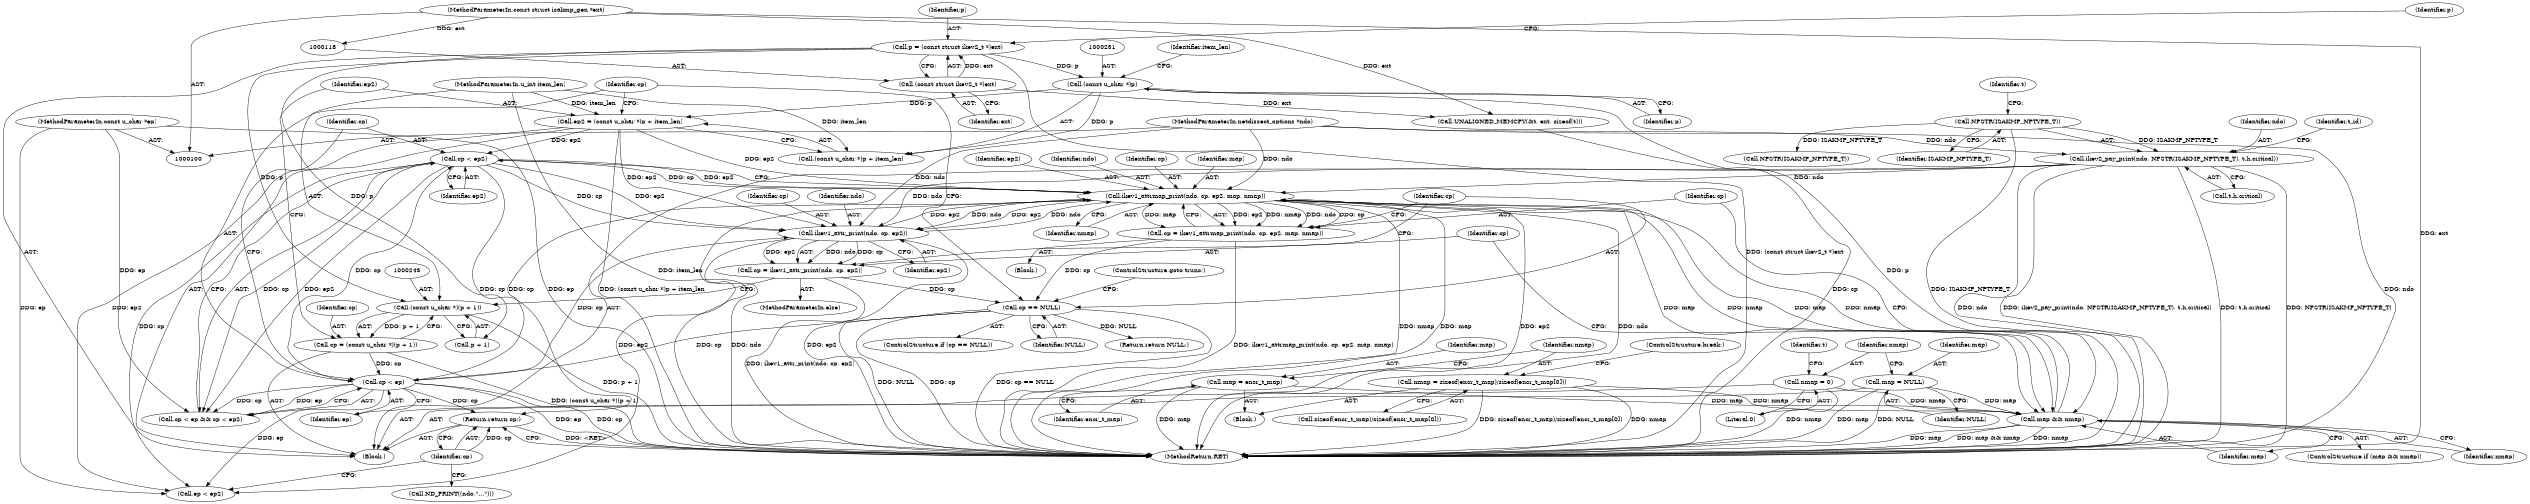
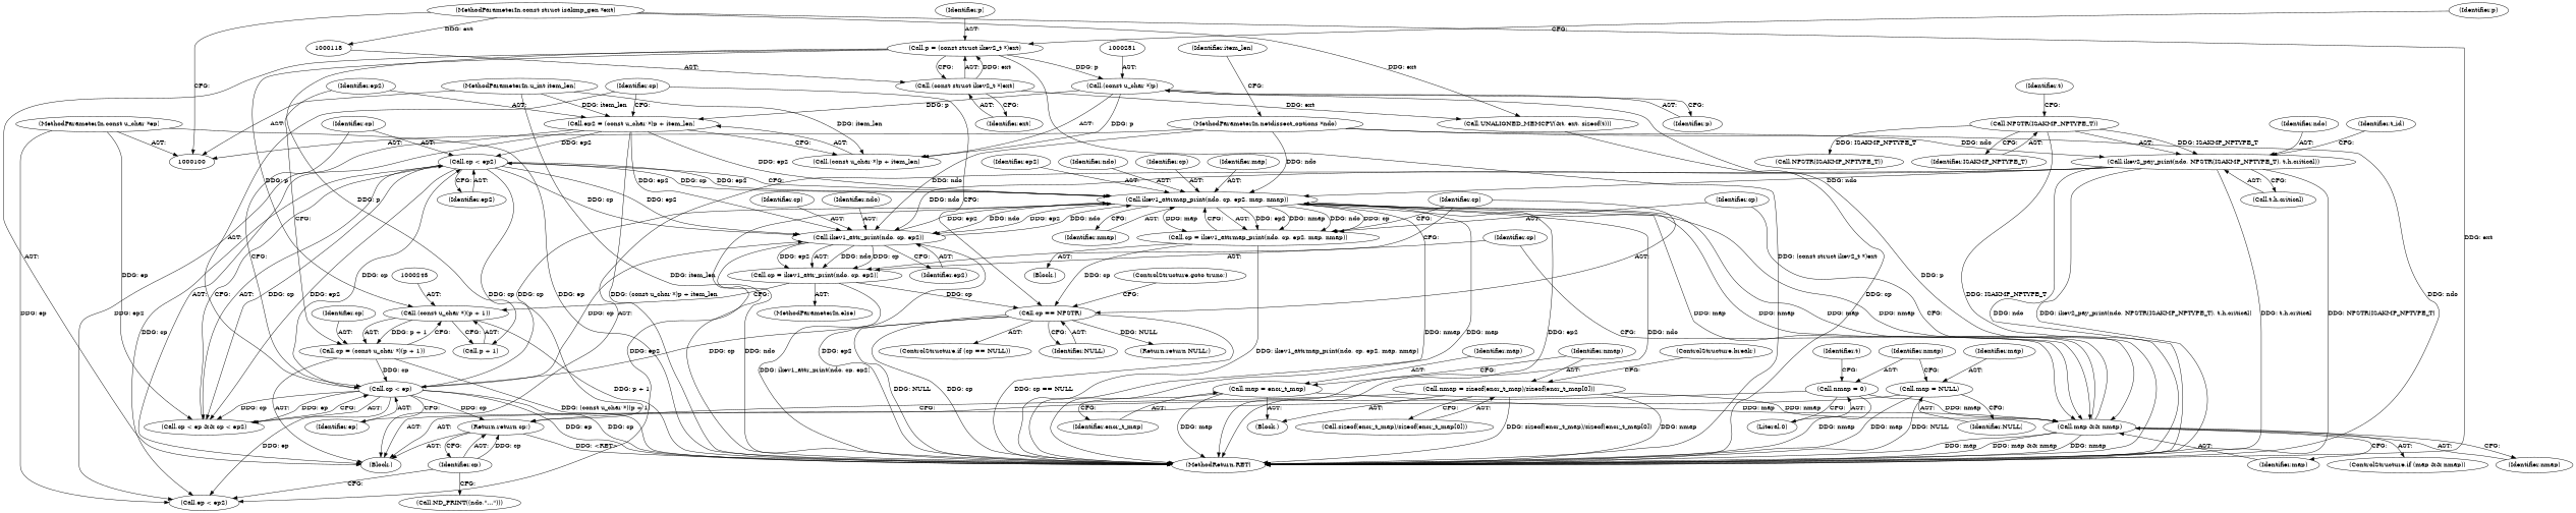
  digraph {
    n1 [label="(Return,return cp;)"]
    n2 [label="(Identifier,cp)"]
    n3 [label="(MethodReturn,RET)"]
    n4 [label="(Block,)"]
    n5 [label="(Call,ND_PRINT((ndo,\"...\")))"]
    n6 [label="(Call,ep < ep2)"]
    n7 [label="(Call,cp < ep2)"]
    n8 [label="(Call,ikev1_attrmap_print(ndo, cp, ep2, map, nmap))"]
    n9 [label="(Call,ikev1_attr_print(ndo, cp, ep2))"]
    n10 [label="(Call,cp < ep && cp < ep2)"]
    n11 [label="(Identifier,ep2)"]
    n12 [label="(Call,cp = ikev1_attrmap_print(ndo, cp, ep2, map, nmap))"]
    n13 [label="(Call,map && nmap)"]
    n14 [label="(Identifier,nmap)"]
    n15 [label="(Call,cp = ikev1_attr_print(ndo, cp, ep2))"]
    n16 [label="(Identifier,ep2)"]
    n17 [label="(Call,cp < ep)"]
    n18 [label="(Identifier,ep)"]
-   n19 [label="(Call,cp == NULL)"]
+   n19 [label="(Call,cp == NPSTR)"]
    n20 [label="(Return,return NULL;)"]
    n21 [label="(ControlStructure,if (cp == NULL))"]
    n22 [label="(Identifier,NULL)"]
    n23 [label="(Block,)"]
    n24 [label="(Identifier,map)"]
    n25 [label="(ControlStructure,if (map && nmap))"]
    n26 [label="(Identifier,nmap)"]
    n27 [label="(Call,ikev2_pay_print(ndo, NPSTR(ISAKMP_NPTYPE_T), t.h.critical))"]
    n28 [label="(Call,t.h.critical)"]
    n29 [label="(MethodParameterIn,netdissect_options *ndo)"]
    1000100
    n31 [label="(Call,NPSTR(ISAKMP_NPTYPE_T))"]
    n32 [label="(Call,NPSTR(ISAKMP_NPTYPE_T))"]
    n33 [label="(Identifier,ISAKMP_NPTYPE_T)"]
    n34 [label="(Call,(const u_char *)(p + 1))"]
    n35 [label="(MethodParameterIn,else)"]
    n36 [label="(Call,ep2 = (const u_char *)p + item_len)"]
    n37 [label="(Call,(const u_char *)p + item_len)"]
    n38 [label="(Call,(const u_char *)p)"]
    n39 [label="(Identifier,p)"]
    n40 [label="(Call,p = (const struct ikev2_t *)ext)"]
    n41 [label="(Call,(const struct ikev2_t *)ext)"]
    n42 [label="(Call,p + 1)"]
    n43 [label="(Call,UNALIGNED_MEMCPY(&t, ext, sizeof(t)))"]
    n44 [label="(Identifier,ext)"]
    n45 [label="(Call,cp = (const u_char *)(p + 1))"]
    n46 [label="(MethodParameterIn,const struct isakmp_gen *ext)"]
    1000118
    n48 [label="(MethodParameterIn,u_int item_len)"]
    n49 [label="(Call,map = NULL)"]
    n50 [label="(Identifier,NULL)"]
    n51 [label="(Call,map = encr_t_map)"]
    n52 [label="(Block,)"]
    n53 [label="(Identifier,encr_t_map)"]
    n54 [label="(Call,nmap = 0)"]
    n55 [label="(Literal,0)"]
    n56 [label="(Call,nmap = sizeof(encr_t_map)/sizeof(encr_t_map[0]))"]
    n57 [label="(Call,sizeof(encr_t_map)/sizeof(encr_t_map[0]))"]
    n58 [label="(MethodParameterIn,const u_char *ep)"]
    n59 [label="(Identifier,cp)"]
    n60 [label="(Identifier,ep2)"]
    n61 [label="(Identifier,ndo)"]
    n62 [label="(Identifier,map)"]
    n63 [label="(Identifier,p)"]
    n64 [label="(Identifier,cp)"]
    n65 [label="(Identifier,map)"]
    n66 [label="(ControlStructure,goto trunc;)"]
    n67 [label="(Identifier,ep2)"]
    n68 [label="(Identifier,cp)"]
    n69 [label="(Identifier,cp)"]
    n70 [label="(Identifier,cp)"]
    n71 [label="(Identifier,p)"]
    n72 [label="(Identifier,cp)"]
    n73 [label="(Identifier,ndo)"]
    n74 [label="(Identifier,nmap)"]
    n75 [label="(Identifier,cp)"]
    n76 [label="(Identifier,item_len)"]
    n77 [label="(Identifier,map)"]
    n78 [label="(Identifier,ndo)"]
    n79 [label="(Identifier,t)"]
    n80 [label="(Identifier,cp)"]
    n81 [label="(Identifier,t_id)"]
    n82 [label="(Identifier,nmap)"]
    n83 [label="(Identifier,t)"]
    n84 [label="(ControlStructure,break;)"]
    1000251
    1000243
    n1 -> n2 [label="CFG: "]
    n1 -> n3 [label="DDG: <RET>"]
    n1 -> n4 [label="AST: "]
    n2 -> n1 [label="AST: "]
    n2 -> n1 [label="DDG: cp"]
    n2 -> n5 [label="CFG: "]
    n2 -> n6 [label="CFG: "]
-   n3 -> n1 [label="CFG: "]
+   n56 -> n1 [label="CFG: "]
    n7 -> n1 [label="DDG: cp"]
    n7 -> n6 [label="DDG: cp"]
    n7 -> n8 [label="DDG: cp"]
    n7 -> n8 [label="DDG: ep2"]
    n7 -> n9 [label="DDG: cp"]
    n7 -> n9 [label="DDG: ep2"]
    n7 -> n10 [label="AST: "]
    n7 -> n10 [label="DDG: cp"]
    n7 -> n10 [label="DDG: ep2"]
    n7 -> n11 [label="CFG: "]
    n8 -> n3 [label="DDG: nmap"]
    n8 -> n3 [label="DDG: map"]
    n8 -> n3 [label="DDG: ep2"]
    n8 -> n3 [label="DDG: ndo"]
    n8 -> n6 [label="DDG: ep2"]
    n8 -> n7 [label="CFG: "]
    n8 -> n9 [label="DDG: ndo"]
    n8 -> n9 [label="DDG: ep2"]
    n8 -> n12 [label="AST: "]
    n8 -> n12 [label="DDG: ep2"]
    n8 -> n12 [label="DDG: nmap"]
    n8 -> n12 [label="DDG: ndo"]
    n8 -> n12 [label="DDG: cp"]
    n8 -> n12 [label="DDG: map"]
    n8 -> n13 [label="DDG: map"]
    n8 -> n13 [label="DDG: nmap"]
    n8 -> n14 [label="CFG: "]
    n9 -> n3 [label="DDG: ep2"]
    n9 -> n3 [label="DDG: ndo"]
    n9 -> n8 [label="DDG: ndo"]
    n9 -> n8 [label="DDG: ep2"]
    n9 -> n15 [label="AST: "]
    n9 -> n15 [label="DDG: ndo"]
    n9 -> n15 [label="DDG: cp"]
    n9 -> n15 [label="DDG: ep2"]
    n9 -> n16 [label="CFG: "]
    n10 -> n7 [label="CFG: "]
    n10 -> n17 [label="CFG: "]
    n11 -> n7 [label="AST: "]
    n12 -> n3 [label="DDG: ikev1_attrmap_print(ndo, cp, ep2, map, nmap)"]
    n12 -> n8 [label="CFG: "]
    n12 -> n19 [label="DDG: cp"]
    n12 -> n23 [label="AST: "]
    n13 -> n3 [label="DDG: map"]
    n13 -> n3 [label="DDG: map && nmap"]
    n13 -> n3 [label="DDG: nmap"]
    n13 -> n8 [label="DDG: map"]
    n13 -> n8 [label="DDG: nmap"]
    n13 -> n24 [label="CFG: "]
    n13 -> n25 [label="AST: "]
    n13 -> n26 [label="CFG: "]
    n14 -> n8 [label="AST: "]
    n15 -> n3 [label="DDG: ikev1_attr_print(ndo, cp, ep2)"]
    n15 -> n19 [label="DDG: cp"]
    n15 -> n34 [label="CFG: "]
    n15 -> n35 [label="AST: "]
    n16 -> n9 [label="AST: "]
    n17 -> n1 [label="DDG: cp"]
    n17 -> n3 [label="DDG: ep"]
    n17 -> n3 [label="DDG: cp"]
    n17 -> n6 [label="DDG: ep"]
    n17 -> n7 [label="DDG: cp"]
    n17 -> n8 [label="DDG: cp"]
    n17 -> n9 [label="DDG: cp"]
    n17 -> n10 [label="AST: "]
    n17 -> n10 [label="DDG: cp"]
    n17 -> n10 [label="DDG: ep"]
    n17 -> n18 [label="CFG: "]
    n18 -> n17 [label="AST: "]
    n19 -> n3 [label="DDG: NULL"]
    n19 -> n3 [label="DDG: cp"]
    n19 -> n3 [label="DDG: cp == NULL"]
    n19 -> n17 [label="DDG: cp"]
    n19 -> n20 [label="DDG: NULL"]
    n19 -> n21 [label="AST: "]
    n19 -> n22 [label="CFG: "]
    n22 -> n19 [label="AST: "]
    n24 -> n13 [label="AST: "]
    n26 -> n13 [label="AST: "]
    n27 -> n3 [label="DDG: ndo"]
    n27 -> n3 [label="DDG: ikev2_pay_print(ndo, NPSTR(ISAKMP_NPTYPE_T), t.h.critical)"]
    n27 -> n3 [label="DDG: t.h.critical"]
    n27 -> n3 [label="DDG: NPSTR(ISAKMP_NPTYPE_T)"]
    n27 -> n4 [label="AST: "]
    n27 -> n8 [label="DDG: ndo"]
    n27 -> n9 [label="DDG: ndo"]
    n27 -> n28 [label="CFG: "]
    n28 -> n27 [label="AST: "]
    n29 -> n3 [label="DDG: ndo"]
    n29 -> n8 [label="DDG: ndo"]
    n29 -> n9 [label="DDG: ndo"]
    n29 -> n27 [label="DDG: ndo"]
    n29 -> 1000100 [label="AST: "]
    n31 -> n3 [label="DDG: ISAKMP_NPTYPE_T"]
    n31 -> n27 [label="AST: "]
    n31 -> n27 [label="DDG: ISAKMP_NPTYPE_T"]
    n31 -> n32 [label="DDG: ISAKMP_NPTYPE_T"]
    n31 -> n33 [label="CFG: "]
    n33 -> n31 [label="AST: "]
    n34 -> n3 [label="DDG: p + 1"]
    n34 -> n42 [label="CFG: "]
    n34 -> n45 [label="AST: "]
    n34 -> n45 [label="DDG: p + 1"]
    n36 -> n3 [label="DDG: (const u_char *)p + item_len"]
    n36 -> n4 [label="AST: "]
    n36 -> n6 [label="DDG: ep2"]
    n36 -> n7 [label="DDG: ep2"]
    n36 -> n8 [label="DDG: ep2"]
    n36 -> n9 [label="DDG: ep2"]
    n36 -> n37 [label="CFG: "]
    n37 -> n36 [label="AST: "]
    n38 -> n3 [label="DDG: p"]
    n38 -> n36 [label="DDG: p"]
    n38 -> n37 [label="AST: "]
    n38 -> n37 [label="DDG: p"]
    n38 -> n39 [label="CFG: "]
    n39 -> n38 [label="AST: "]
    n40 -> n3 [label="DDG: (const struct ikev2_t *)ext"]
    n40 -> n4 [label="AST: "]
    n40 -> n34 [label="DDG: p"]
    n40 -> n38 [label="DDG: p"]
    n40 -> n41 [label="CFG: "]
    n40 -> n42 [label="DDG: p"]
    n41 -> n40 [label="AST: "]
    n41 -> n40 [label="DDG: ext"]
    n41 -> n43 [label="DDG: ext"]
    n41 -> n44 [label="CFG: "]
    n42 -> n34 [label="AST: "]
    n43 -> n3 [label="DDG: cp"]
    n44 -> n41 [label="AST: "]
    n45 -> n3 [label="DDG: (const u_char *)(p + 1)"]
    n45 -> n4 [label="AST: "]
    n45 -> n17 [label="DDG: cp"]
    n45 -> n34 [label="CFG: "]
    n46 -> n3 [label="DDG: ext"]
-   n46 -> 1000100 [label="AST: "]
+   n46 -> 1000100 [label="CFG: "]
    n46 -> n43 [label="DDG: ext"]
    n46 -> 1000118 [label="DDG: ext"]
    1000118 -> n41 [label="AST: "]
    n48 -> n3 [label="DDG: item_len"]
-   n48 -> n34 [label="AST: "]
+   n48 -> 1000100 [label="AST: "]
    n48 -> n36 [label="DDG: item_len"]
    n48 -> n37 [label="DDG: item_len"]
    n49 -> n3 [label="DDG: map"]
    n49 -> n3 [label="DDG: NULL"]
    n49 -> n4 [label="AST: "]
-   n49 -> n13 [label="DDG: map"]
    n49 -> n50 [label="CFG: "]
    n50 -> n49 [label="AST: "]
    n51 -> n3 [label="DDG: map"]
    n51 -> n13 [label="DDG: map"]
    n51 -> n52 [label="AST: "]
    n51 -> n53 [label="CFG: "]
    n53 -> n51 [label="AST: "]
    n54 -> n3 [label="DDG: nmap"]
    n54 -> n4 [label="AST: "]
    n54 -> n13 [label="DDG: nmap"]
    n54 -> n55 [label="CFG: "]
    n55 -> n54 [label="AST: "]
    n56 -> n3 [label="DDG: sizeof(encr_t_map)/sizeof(encr_t_map[0])"]
    n56 -> n3 [label="DDG: nmap"]
    n56 -> n13 [label="DDG: nmap"]
    n56 -> n52 [label="AST: "]
    n56 -> n57 [label="CFG: "]
    n57 -> n56 [label="AST: "]
    n58 -> n3 [label="DDG: ep"]
    n58 -> n6 [label="DDG: ep"]
    n58 -> n10 [label="DDG: ep"]
    n58 -> 1000100 [label="AST: "]
    n59 -> n17 [label="AST: "]
    n59 -> n19 [label="CFG: "]
    n59 -> n36 [label="CFG: "]
    n60 -> n8 [label="AST: "]
    n61 -> n8 [label="AST: "]
    n62 -> n51 [label="AST: "]
    n63 -> n40 [label="AST: "]
    n64 -> n45 [label="AST: "]
    n65 -> n49 [label="AST: "]
    n66 -> n19 [label="CFG: "]
    n67 -> n36 [label="AST: "]
    n67 -> n45 [label="CFG: "]
    n68 -> n8 [label="AST: "]
    n69 -> n7 [label="AST: "]
    n69 -> n17 [label="CFG: "]
    n70 -> n12 [label="CFG: "]
    n70 -> n15 [label="CFG: "]
    n70 -> n19 [label="AST: "]
    n71 -> n40 [label="CFG: "]
    n72 -> n9 [label="AST: "]
    n73 -> n27 [label="AST: "]
    n74 -> n49 [label="CFG: "]
    n74 -> n54 [label="AST: "]
    n75 -> n12 [label="AST: "]
    n75 -> n13 [label="CFG: "]
-   n76 -> n38 [label="CFG: "]
+   n76 -> n29 [label="CFG: "]
    n77 -> n8 [label="AST: "]
    n78 -> n9 [label="AST: "]
    n79 -> n54 [label="CFG: "]
    n80 -> n13 [label="CFG: "]
    n80 -> n15 [label="AST: "]
    n81 -> n27 [label="CFG: "]
    n82 -> n51 [label="CFG: "]
    n82 -> n56 [label="AST: "]
    n83 -> n31 [label="CFG: "]
    n84 -> n56 [label="CFG: "]
    1000251 -> n38 [label="AST: "]
    1000243 -> n34 [label="AST: "]
  }
